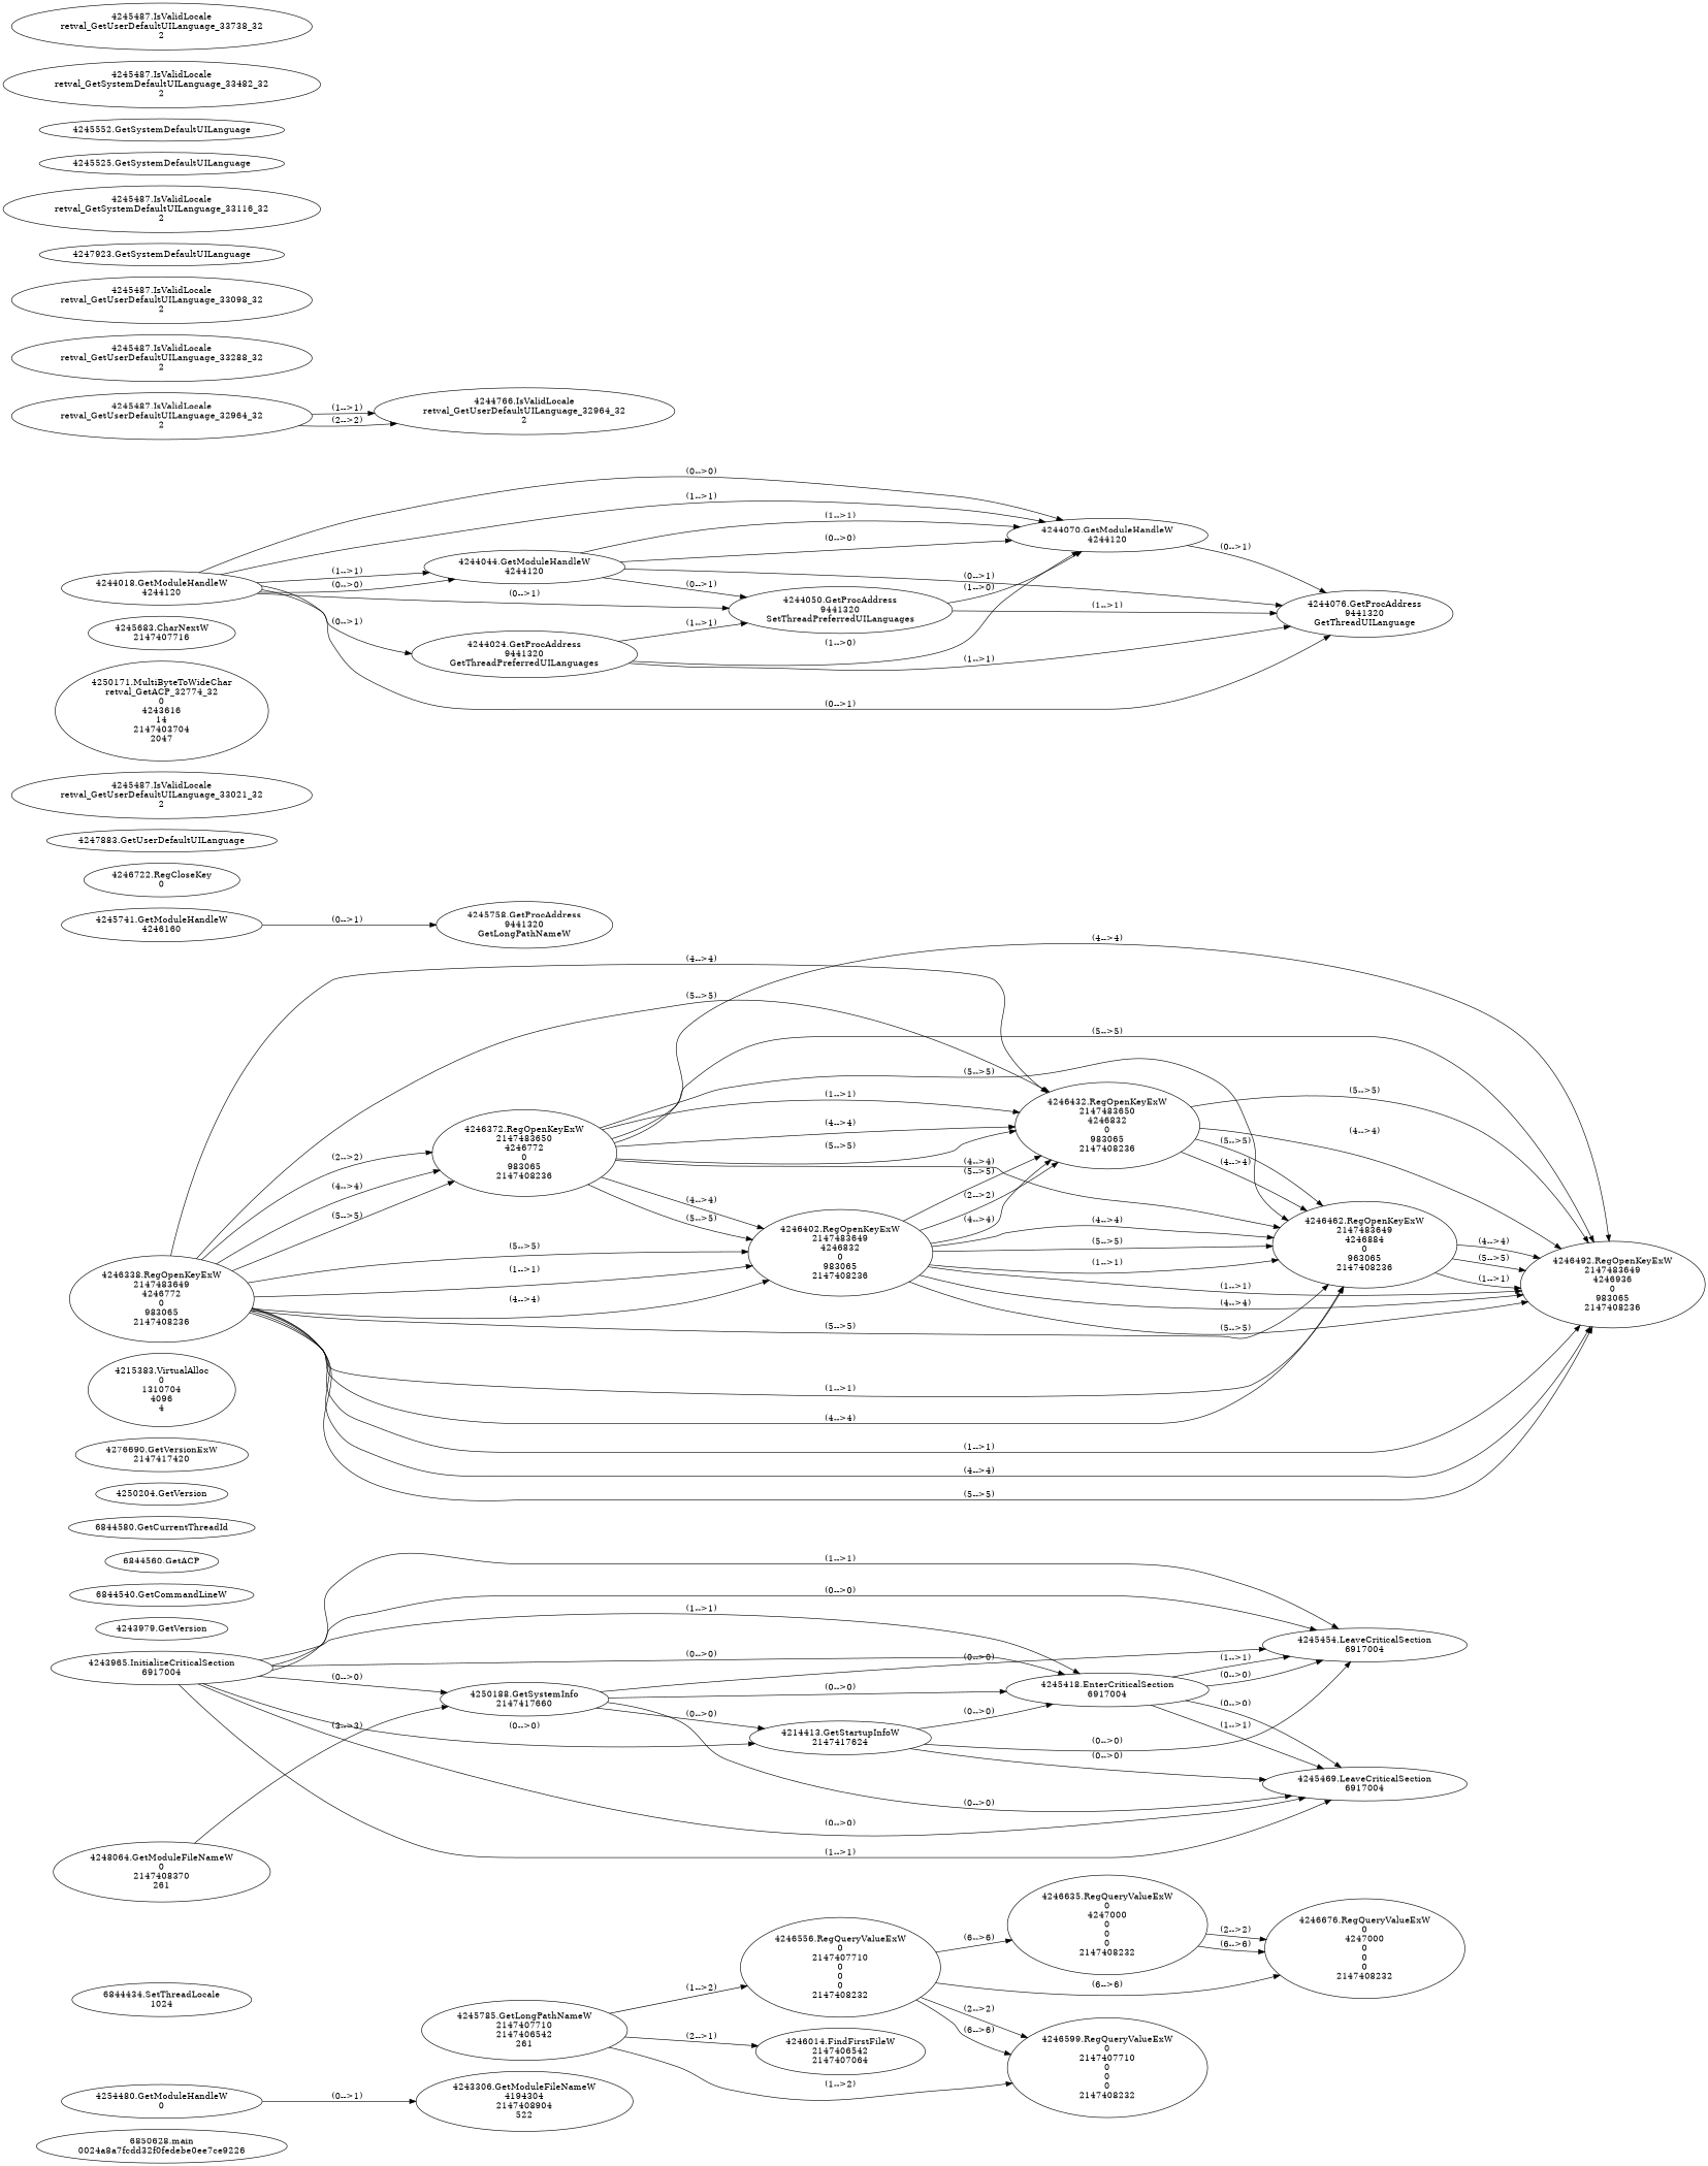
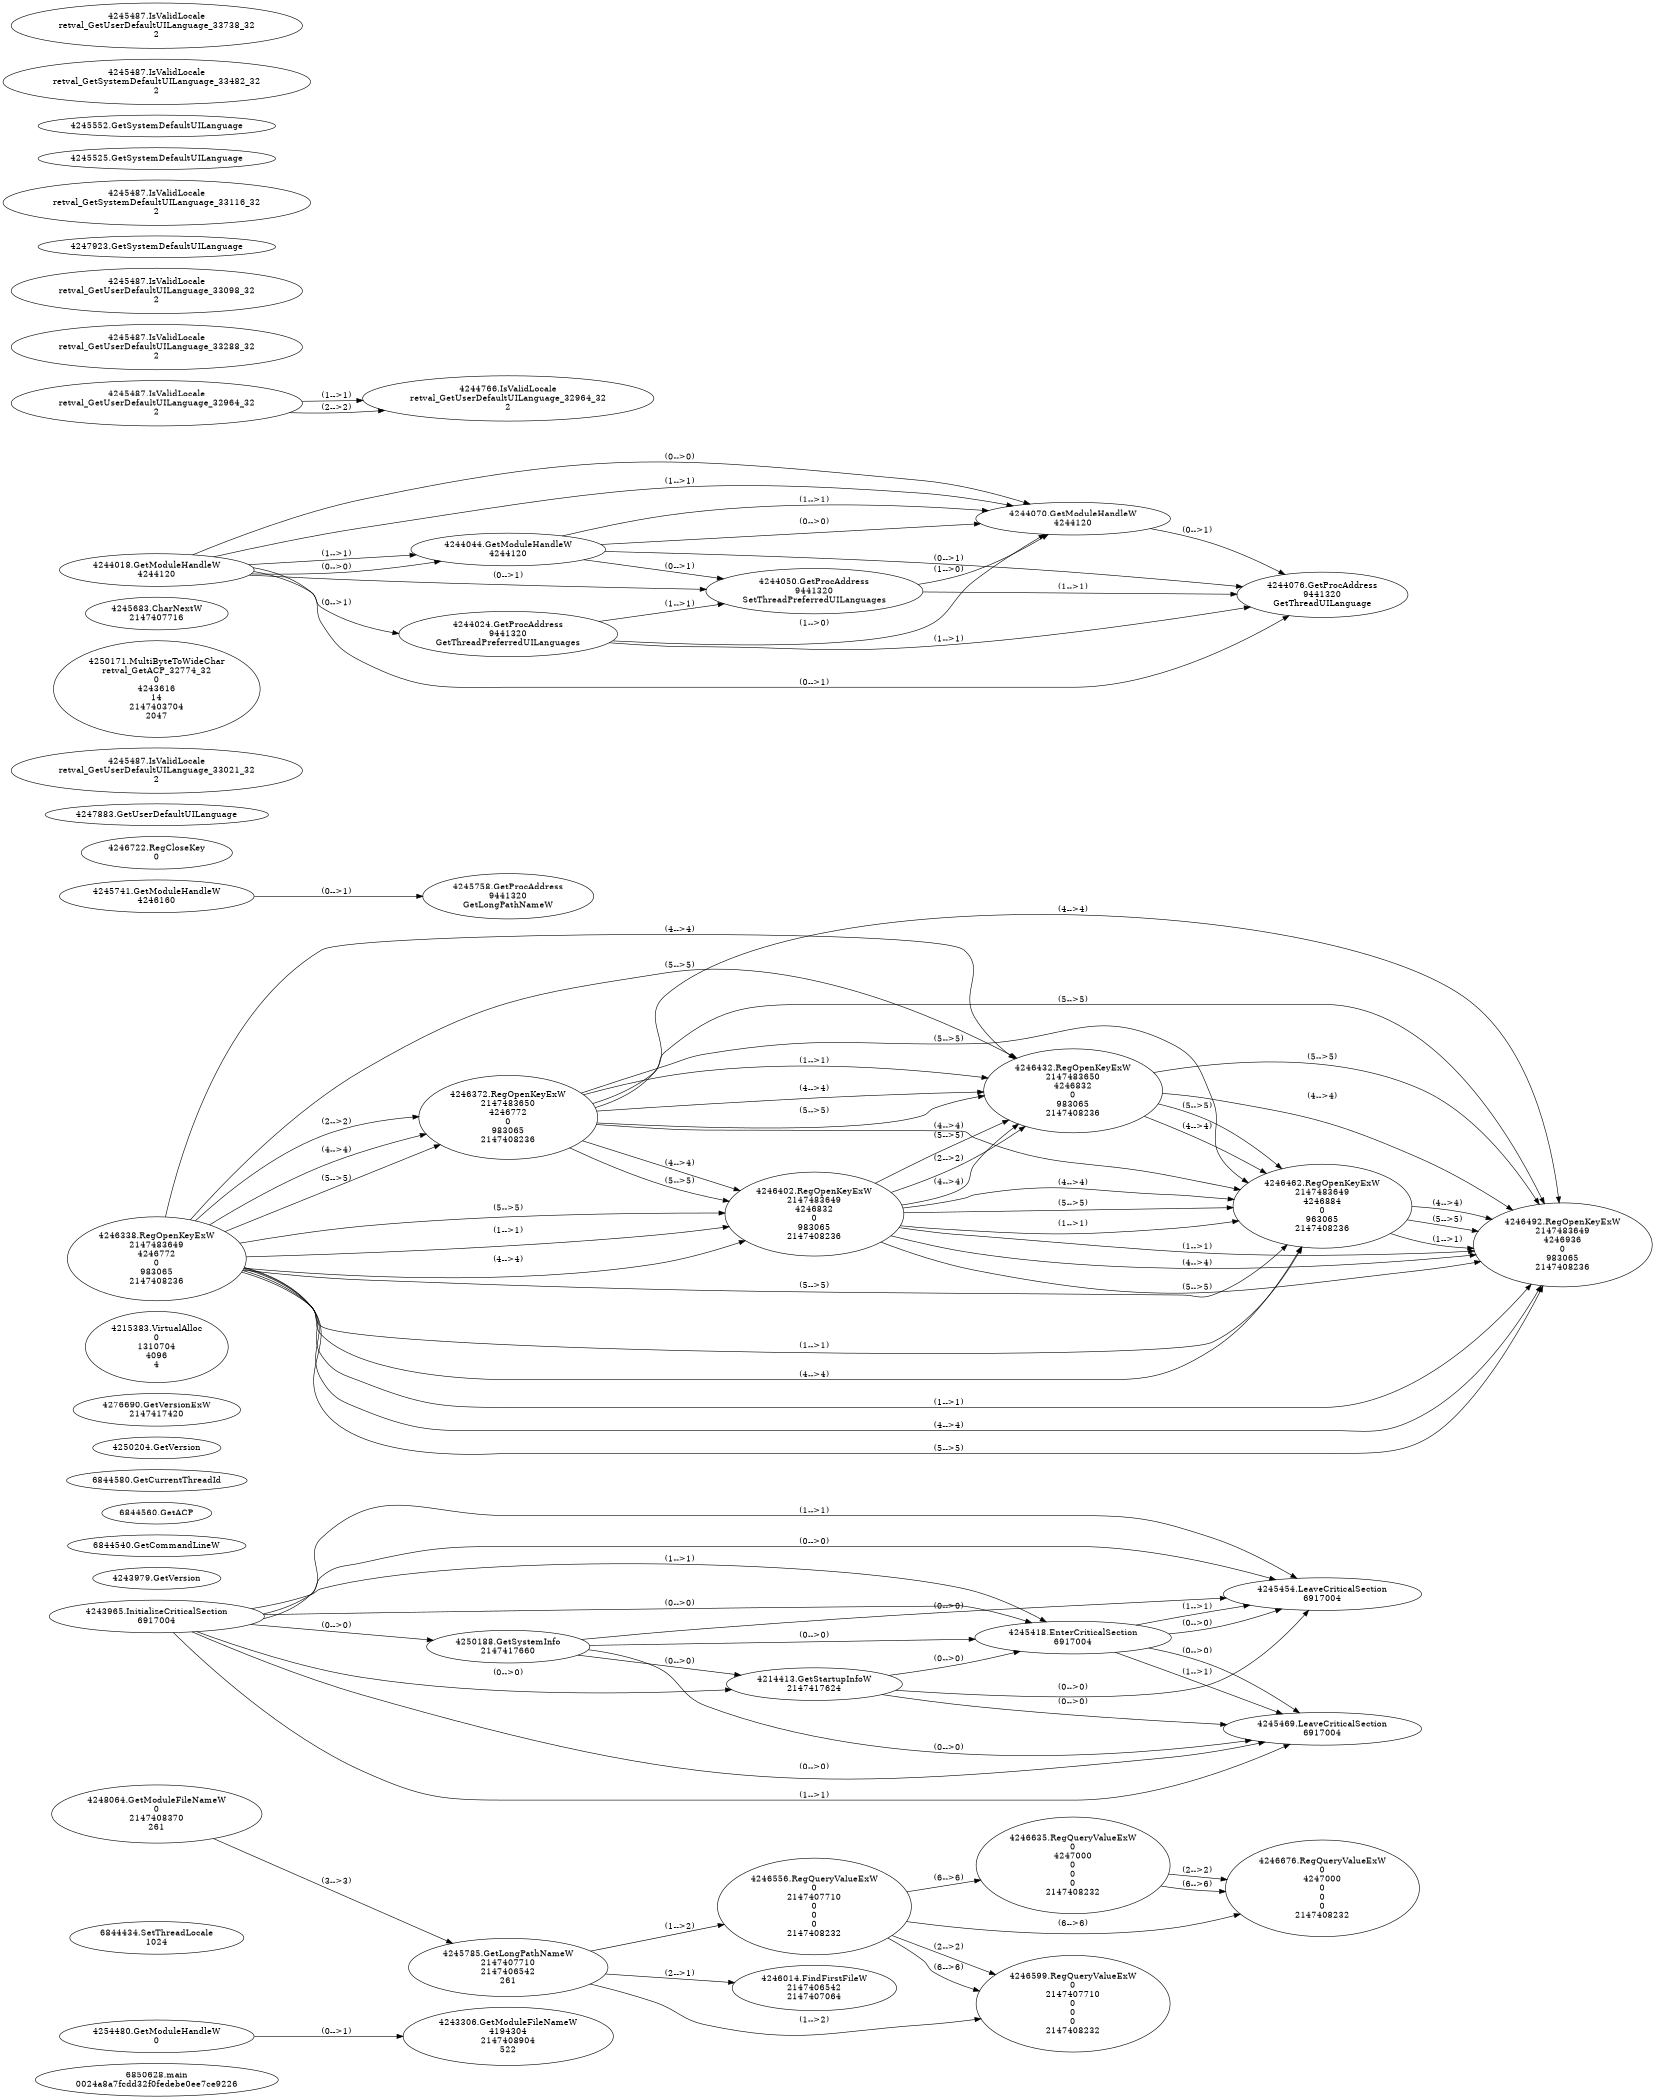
  digraph {
    rankdir=LR
    n1 [label="6850628.main\n0024a8a7fcdd32f0fedebe0ee7ce9226"]
    n2 [label="4254480.GetModuleHandleW\n0"]
    n3 [label="4243306.GetModuleFileNameW\n4194304\n2147408904\n522"]
    n4 [label="6844434.SetThreadLocale\n1024"]
    n5 [label="4243965.InitializeCriticalSection\n6917004"]
    n6 [label="4250188.GetSystemInfo\n2147417660"]
    n7 [label="4214413.GetStartupInfoW\n2147417624"]
    n8 [label="4245418.EnterCriticalSection\n6917004"]
    n9 [label="4245469.LeaveCriticalSection\n6917004"]
    n10 [label="4245454.LeaveCriticalSection\n6917004"]
    n11 [label="4243979.GetVersion\n"]
    n12 [label="6844540.GetCommandLineW\n"]
    n13 [label="6844560.GetACP\n"]
    n14 [label="6844580.GetCurrentThreadId\n"]
    n15 [label="4250204.GetVersion\n"]
    n16 [label="4276690.GetVersionExW\n2147417420"]
    n17 [label="4248064.GetModuleFileNameW\n0\n2147408370\n261"]
    n18 [label="4245785.GetLongPathNameW\n2147407710\n2147406542\n261"]
    n19 [label="4246556.RegQueryValueExW\n0\n2147407710\n0\n0\n0\n2147408232"]
    n20 [label="4246599.RegQueryValueExW\n0\n2147407710\n0\n0\n0\n2147408232"]
    n21 [label="4246014.FindFirstFileW\n2147406542\n2147407064"]
    n22 [label="4215383.VirtualAlloc\n0\n1310704\n4096\n4"]
    n23 [label="4246338.RegOpenKeyExW\n2147483649\n4246772\n0\n983065\n2147408236"]
    n24 [label="4246372.RegOpenKeyExW\n2147483650\n4246772\n0\n983065\n2147408236"]
    n25 [label="4246402.RegOpenKeyExW\n2147483649\n4246832\n0\n983065\n2147408236"]
    n26 [label="4246432.RegOpenKeyExW\n2147483650\n4246832\n0\n983065\n2147408236"]
    n27 [label="4246462.RegOpenKeyExW\n2147483649\n4246884\n0\n963065\n2147408236"]
    n28 [label="4246492.RegOpenKeyExW\n2147483649\n4246936\n0\n983065\n2147408236"]
    n29 [label="4245741.GetModuleHandleW\n4246160"]
    n30 [label="4245758.GetProcAddress\n9441320\nGetLongPathNameW"]
    n31 [label="4246635.RegQueryValueExW\n0\n4247000\n0\n0\n0\n2147408232"]
    n32 [label="4246676.RegQueryValueExW\n0\n4247000\n0\n0\n0\n2147408232"]
    n33 [label="4246722.RegCloseKey\n0"]
    n34 [label="4247883.GetUserDefaultUILanguage\n"]
    n35 [label="4245487.IsValidLocale\nretval_GetUserDefaultUILanguage_33021_32\n2"]
    n36 [label="4250171.MultiByteToWideChar\nretval_GetACP_32774_32\n0\n4243616\n14\n2147403704\n2047"]
    n37 [label="4245683.CharNextW\n2147407716"]
    n38 [label="4244018.GetModuleHandleW\n4244120"]
    n39 [label="4244024.GetProcAddress\n9441320\nGetThreadPreferredUILanguages"]
    n40 [label="4244044.GetModuleHandleW\n4244120"]
    n41 [label="4244050.GetProcAddress\n9441320\nSetThreadPreferredUILanguages"]
    n42 [label="4244070.GetModuleHandleW\n4244120"]
    n43 [label="4244076.GetProcAddress\n9441320\nGetThreadUILanguage"]
    n44 [label="4245487.IsValidLocale\nretval_GetUserDefaultUILanguage_32964_32\n2"]
    n45 [label="4244766.IsValidLocale\nretval_GetUserDefaultUILanguage_32964_32\n2"]
    n46 [label="4245487.IsValidLocale\nretval_GetUserDefaultUILanguage_33288_32\n2"]
    n47 [label="4245487.IsValidLocale\nretval_GetUserDefaultUILanguage_33098_32\n2"]
    n48 [label="4247923.GetSystemDefaultUILanguage\n"]
    n49 [label="4245487.IsValidLocale\nretval_GetSystemDefaultUILanguage_33116_32\n2"]
    n50 [label="4245525.GetSystemDefaultUILanguage\n"]
    n51 [label="4245552.GetSystemDefaultUILanguage\n"]
    n52 [label="4245487.IsValidLocale\nretval_GetSystemDefaultUILanguage_33482_32\n2"]
    n53 [label="4245487.IsValidLocale\nretval_GetUserDefaultUILanguage_33738_32\n2"]
    n2 -> n3 [label="(0-->1)"]
    n5 -> n6 [label="(0-->0)"]
    n5 -> n7 [label="(0-->0)"]
    n5 -> n8 [label="(1-->1)"]
    n5 -> n8 [label="(0-->0)"]
    n5 -> n9 [label="(1-->1)"]
    n5 -> n9 [label="(0-->0)"]
    n5 -> n10 [label="(1-->1)"]
    n5 -> n10 [label="(0-->0)"]
    n6 -> n7 [label="(0-->0)"]
    n6 -> n8 [label="(0-->0)"]
    n6 -> n9 [label="(0-->0)"]
    n6 -> n10 [label="(0-->0)"]
    n7 -> n8 [label="(0-->0)"]
    n7 -> n9 [label="(0-->0)"]
    n7 -> n10 [label="(0-->0)"]
    n8 -> n9 [label="(1-->1)"]
    n8 -> n9 [label="(0-->0)"]
    n8 -> n10 [label="(1-->1)"]
    n8 -> n10 [label="(0-->0)"]
-   n17 -> n6 [label="(3-->3)"]
+   n17 -> n18 [label="(3-->3)"]
    n18 -> n19 [label="(1-->2)"]
    n18 -> n20 [label="(1-->2)"]
    n18 -> n21 [label="(2-->1)"]
    n19 -> n20 [label="(2-->2)"]
    n19 -> n20 [label="(6-->6)"]
    n19 -> n31 [label="(6-->6)"]
    n19 -> n32 [label="(6-->6)"]
    n23 -> n24 [label="(2-->2)"]
    n23 -> n24 [label="(4-->4)"]
    n23 -> n24 [label="(5-->5)"]
    n23 -> n25 [label="(1-->1)"]
    n23 -> n25 [label="(4-->4)"]
    n23 -> n25 [label="(5-->5)"]
    n23 -> n26 [label="(4-->4)"]
    n23 -> n26 [label="(5-->5)"]
    n23 -> n27 [label="(1-->1)"]
    n23 -> n27 [label="(4-->4)"]
    n23 -> n27 [label="(5-->5)"]
    n23 -> n28 [label="(1-->1)"]
    n23 -> n28 [label="(4-->4)"]
    n23 -> n28 [label="(5-->5)"]
    n24 -> n25 [label="(4-->4)"]
    n24 -> n25 [label="(5-->5)"]
    n24 -> n26 [label="(1-->1)"]
    n24 -> n26 [label="(4-->4)"]
    n24 -> n26 [label="(5-->5)"]
    n24 -> n27 [label="(4-->4)"]
    n24 -> n27 [label="(5-->5)"]
    n24 -> n28 [label="(4-->4)"]
    n24 -> n28 [label="(5-->5)"]
    n25 -> n26 [label="(2-->2)"]
    n25 -> n26 [label="(4-->4)"]
    n25 -> n26 [label="(5-->5)"]
    n25 -> n27 [label="(1-->1)"]
    n25 -> n27 [label="(4-->4)"]
    n25 -> n27 [label="(5-->5)"]
    n25 -> n28 [label="(1-->1)"]
    n25 -> n28 [label="(4-->4)"]
    n25 -> n28 [label="(5-->5)"]
    n26 -> n27 [label="(4-->4)"]
    n26 -> n27 [label="(5-->5)"]
    n26 -> n28 [label="(4-->4)"]
    n26 -> n28 [label="(5-->5)"]
    n27 -> n28 [label="(1-->1)"]
    n27 -> n28 [label="(4-->4)"]
    n27 -> n28 [label="(5-->5)"]
    n29 -> n30 [label="(0-->1)"]
    n31 -> n32 [label="(2-->2)"]
    n31 -> n32 [label="(6-->6)"]
    n38 -> n39 [label="(0-->1)"]
    n38 -> n40 [label="(1-->1)"]
    n38 -> n40 [label="(0-->0)"]
    n38 -> n41 [label="(0-->1)"]
    n38 -> n42 [label="(1-->1)"]
    n38 -> n42 [label="(0-->0)"]
    n38 -> n43 [label="(0-->1)"]
    n39 -> n41 [label="(1-->1)"]
    n39 -> n42 [label="(1-->0)"]
    n39 -> n43 [label="(1-->1)"]
    n40 -> n41 [label="(0-->1)"]
    n40 -> n42 [label="(1-->1)"]
    n40 -> n42 [label="(0-->0)"]
    n40 -> n43 [label="(0-->1)"]
    n41 -> n42 [label="(1-->0)"]
    n41 -> n43 [label="(1-->1)"]
    n42 -> n43 [label="(0-->1)"]
    n44 -> n45 [label="(1-->1)"]
    n44 -> n45 [label="(2-->2)"]
  }
